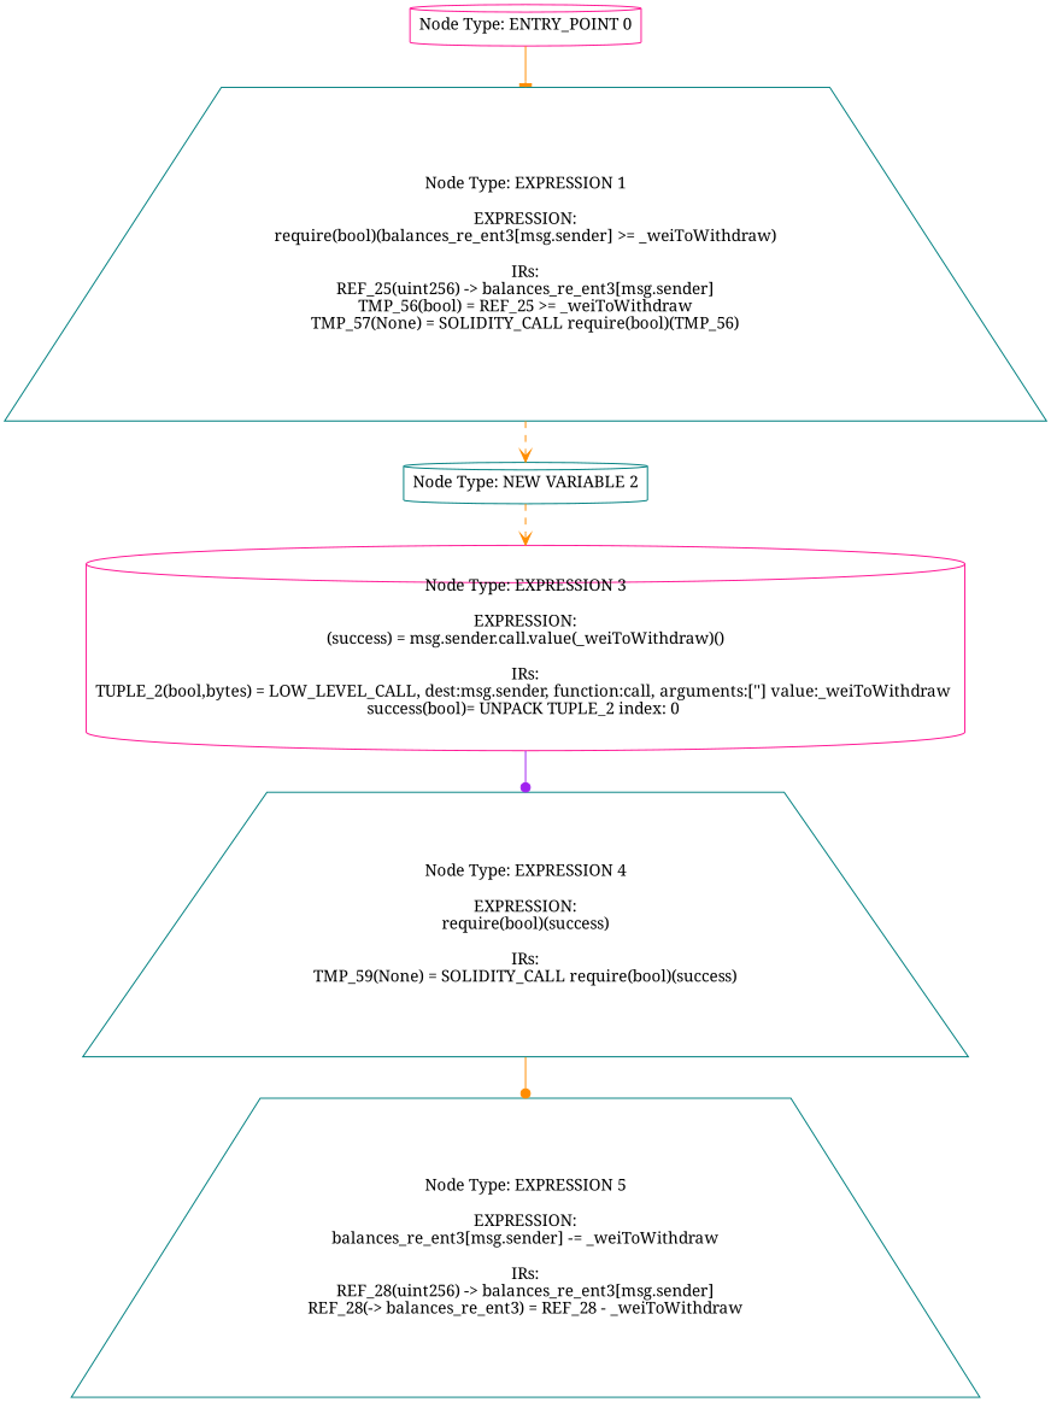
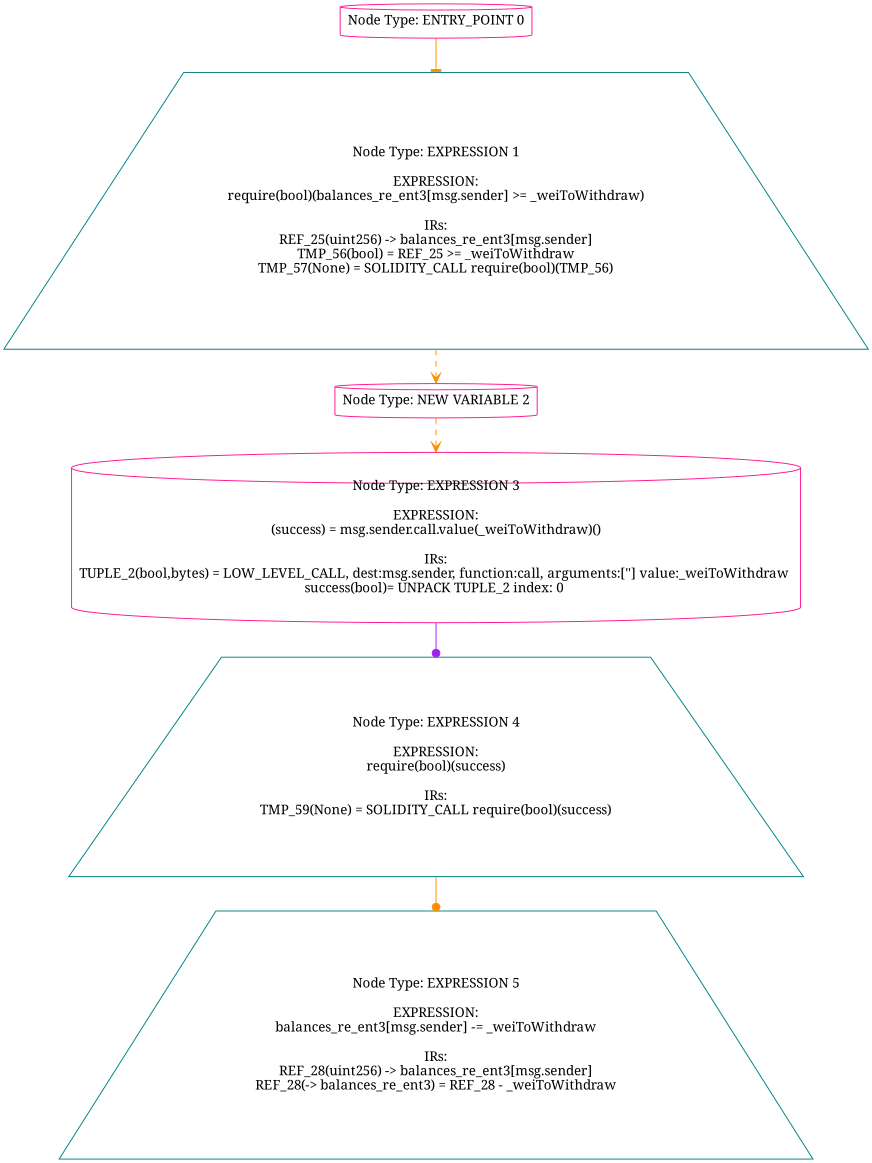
  digraph {
    fontname="Noto Serif"
    node [color=deeppink shape=cylinder fontname="Noto Serif"]
    edge [color=darkorange style=solid arrowhead=vee fontname="Noto Serif"]
    n1 [label="Node Type: ENTRY_POINT 0\n"]
    n2 [label="Node Type: EXPRESSION 1\n\nEXPRESSION:\nrequire(bool)(balances_re_ent3[msg.sender] >= _weiToWithdraw)\n\nIRs:\nREF_25(uint256) -> balances_re_ent3[msg.sender]\nTMP_56(bool) = REF_25 >= _weiToWithdraw\nTMP_57(None) = SOLIDITY_CALL require(bool)(TMP_56)" color=teal shape=trapezium]
-   n3 [label="Node Type: NEW VARIABLE 2\n" color=teal]
+   n3 [label="Node Type: NEW VARIABLE 2\n"]
    n4 [label="Node Type: EXPRESSION 3\n\nEXPRESSION:\n(success) = msg.sender.call.value(_weiToWithdraw)()\n\nIRs:\nTUPLE_2(bool,bytes) = LOW_LEVEL_CALL, dest:msg.sender, function:call, arguments:[''] value:_weiToWithdraw \nsuccess(bool)= UNPACK TUPLE_2 index: 0 "]
    n5 [label="Node Type: EXPRESSION 4\n\nEXPRESSION:\nrequire(bool)(success)\n\nIRs:\nTMP_59(None) = SOLIDITY_CALL require(bool)(success)" color=teal shape=trapezium]
    n6 [label="Node Type: EXPRESSION 5\n\nEXPRESSION:\nbalances_re_ent3[msg.sender] -= _weiToWithdraw\n\nIRs:\nREF_28(uint256) -> balances_re_ent3[msg.sender]\nREF_28(-> balances_re_ent3) = REF_28 - _weiToWithdraw" color=teal shape=trapezium]
    n1 -> n2 [arrowhead=tee]
    n2 -> n3 [style=dashed]
    n3 -> n4 [style=dashed]
    n4 -> n5 [color=purple arrowhead=dot]
    n5 -> n6 [arrowhead=dot]
  }
